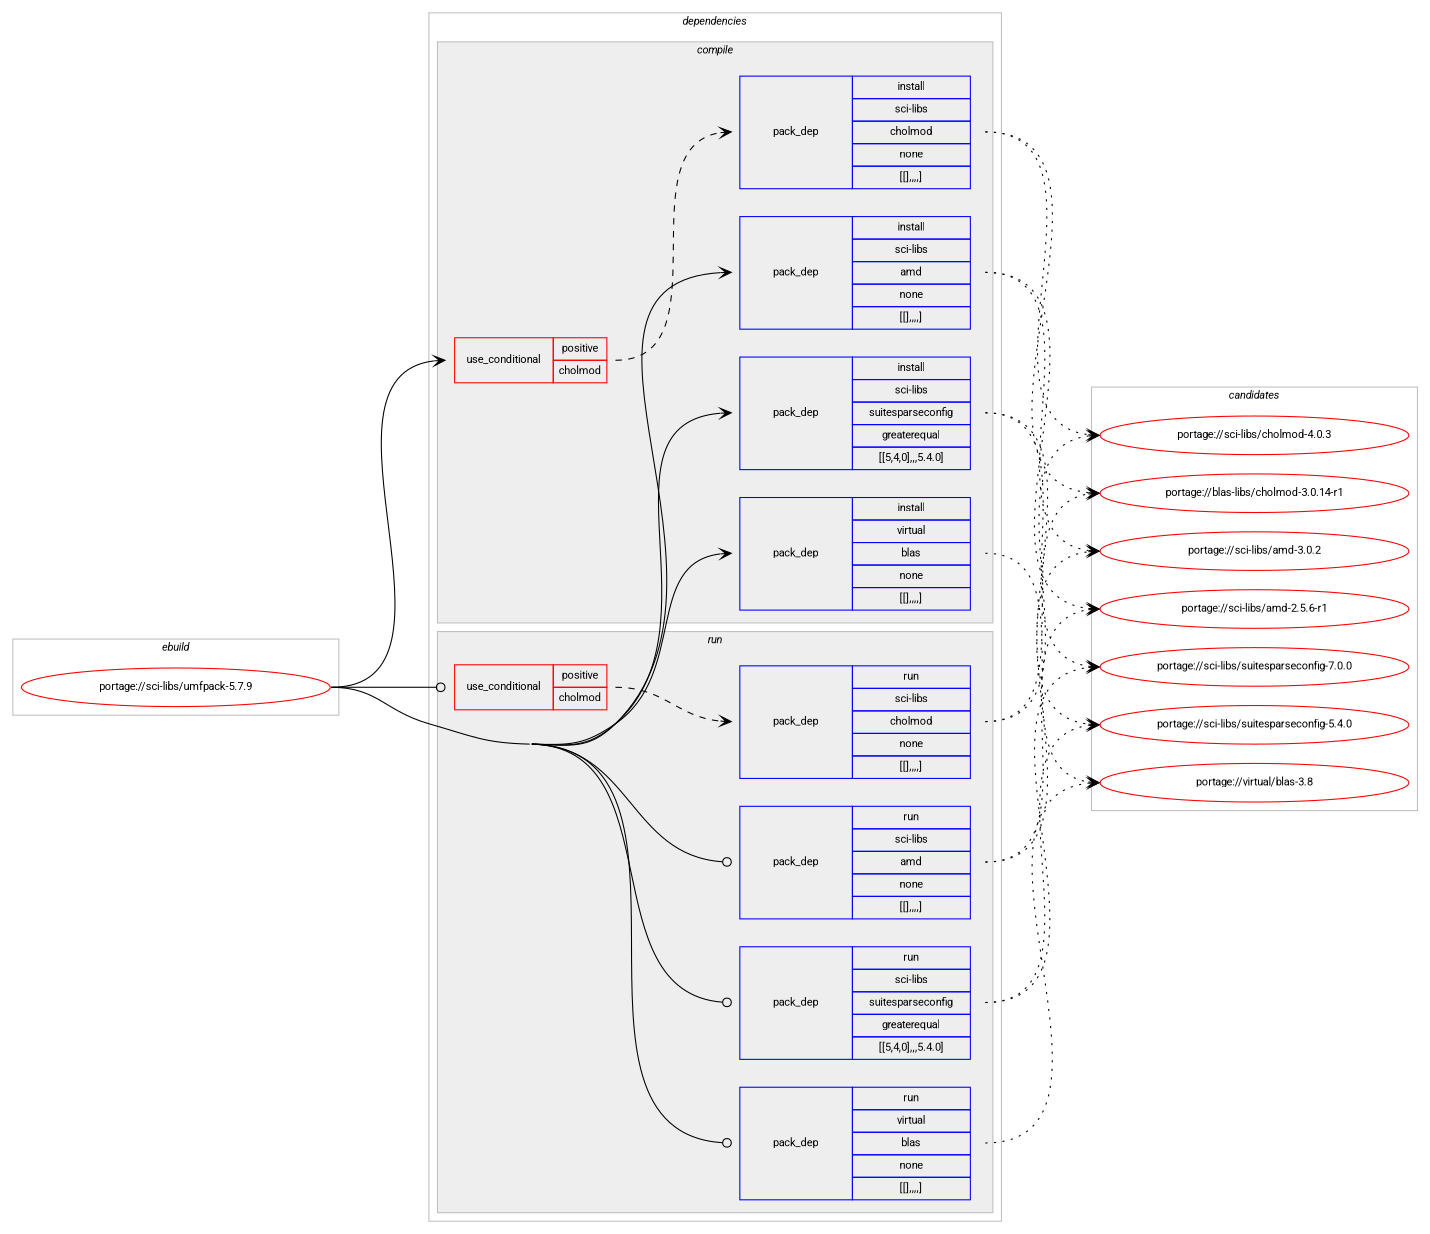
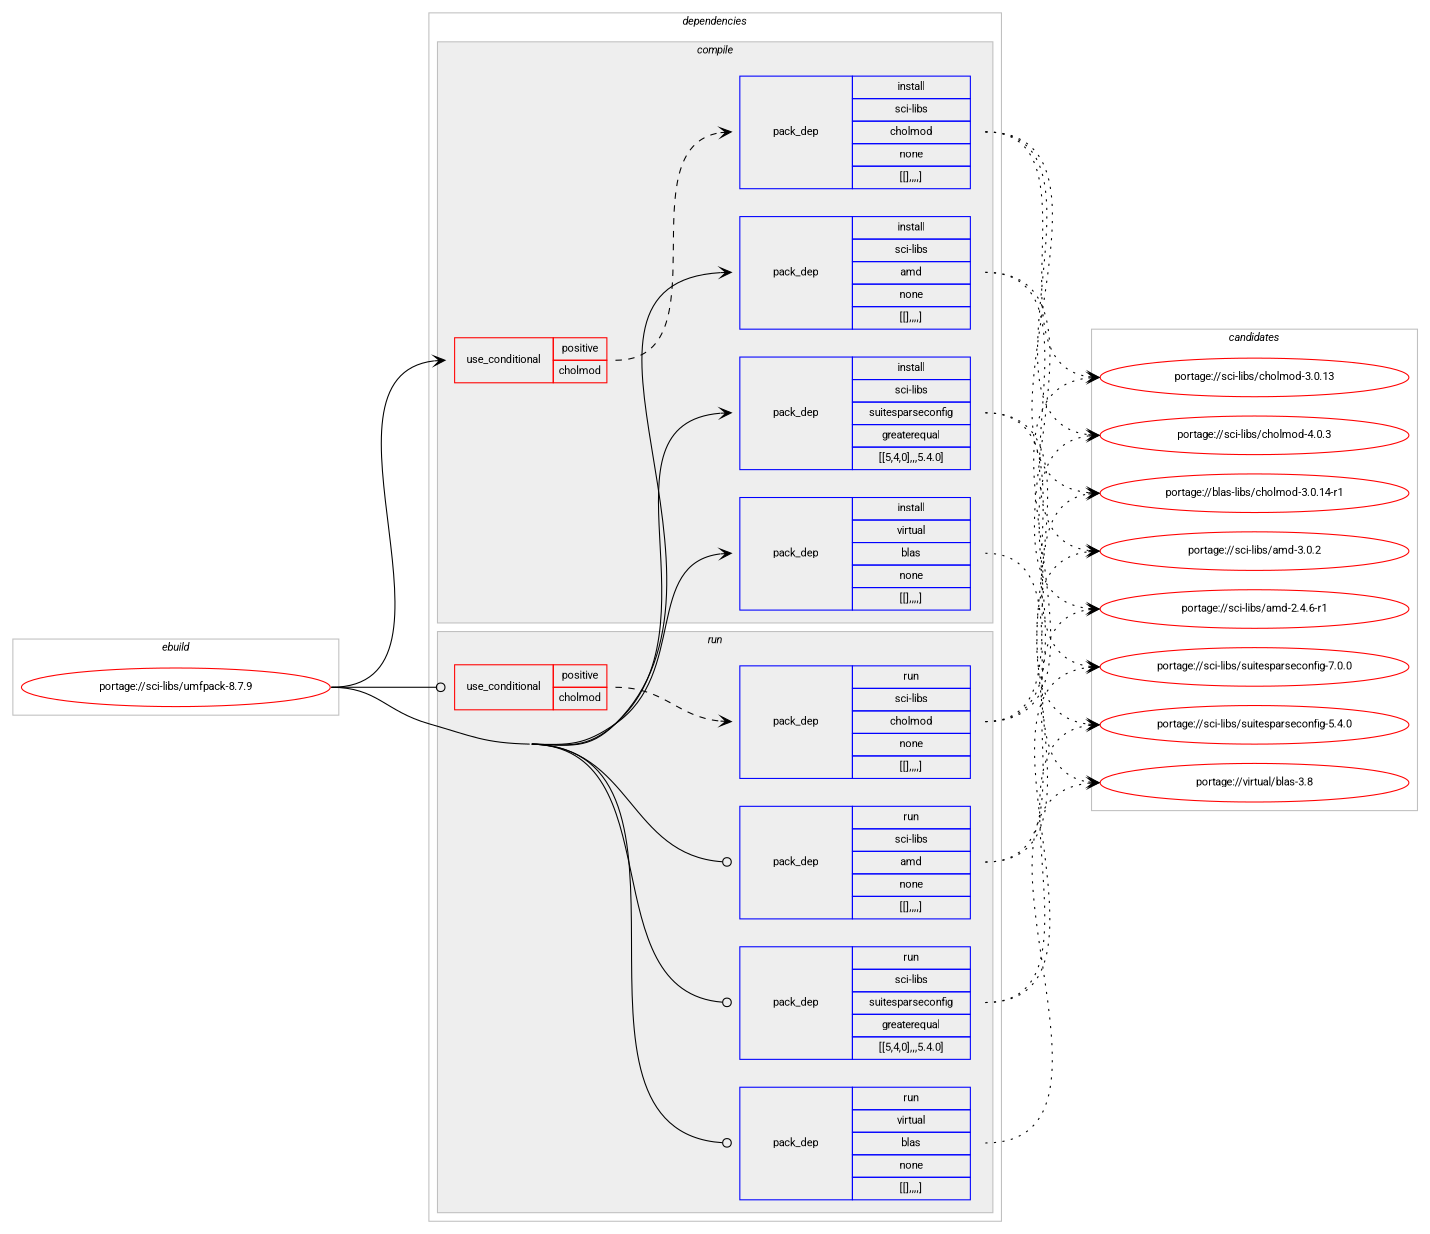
  digraph {
    compound=true
    concentrate=true
    fontname=Roboto
    fontsize=10
    newrank=true
    rankdir=LR
    ranksep=1.5
    node [color=red fontname=Roboto fontsize=10 shape=none]
    edge [arrowhead=vee fontname=Roboto headport=w style=dotted tailport=e weight=100]
-   n1 [label="portage://sci-libs/umfpack-5.7.9" width=4 shape=""]
+   n1 [label="portage://sci-libs/umfpack-8.7.9" width=4 shape=""]
    n2 [color=blue label=<<TABLE BORDER="0" CELLBORDER="1" CELLSPACING="0" CELLPADDING="4" WIDTH="220"><TR><TD ROWSPAN="6" CELLPADDING="30">pack_dep</TD></TR><TR><TD WIDTH="110">install</TD></TR><TR><TD>sci-libs</TD></TR><TR><TD>cholmod</TD></TR><TR><TD>none</TD></TR><TR><TD>[[],,,,]</TD></TR></TABLE>>]
    n3 [label=<<TABLE BORDER="0" CELLBORDER="1" CELLSPACING="0" CELLPADDING="4"><TR><TD ROWSPAN="3" CELLPADDING="10">use_conditional</TD></TR><TR><TD>positive</TD></TR><TR><TD>cholmod</TD></TR></TABLE>>]
    n4 [color=blue label=<<TABLE BORDER="0" CELLBORDER="1" CELLSPACING="0" CELLPADDING="4" WIDTH="220"><TR><TD ROWSPAN="6" CELLPADDING="30">pack_dep</TD></TR><TR><TD WIDTH="110">install</TD></TR><TR><TD>sci-libs</TD></TR><TR><TD>amd</TD></TR><TR><TD>none</TD></TR><TR><TD>[[],,,,]</TD></TR></TABLE>>]
    n5 [color=blue label=<<TABLE BORDER="0" CELLBORDER="1" CELLSPACING="0" CELLPADDING="4" WIDTH="220"><TR><TD ROWSPAN="6" CELLPADDING="30">pack_dep</TD></TR><TR><TD WIDTH="110">install</TD></TR><TR><TD>sci-libs</TD></TR><TR><TD>suitesparseconfig</TD></TR><TR><TD>greaterequal</TD></TR><TR><TD>[[5,4,0],,,5.4.0]</TD></TR></TABLE>>]
    n6 [color=blue label=<<TABLE BORDER="0" CELLBORDER="1" CELLSPACING="0" CELLPADDING="4" WIDTH="220"><TR><TD ROWSPAN="6" CELLPADDING="30">pack_dep</TD></TR><TR><TD WIDTH="110">install</TD></TR><TR><TD>virtual</TD></TR><TR><TD>blas</TD></TR><TR><TD>none</TD></TR><TR><TD>[[],,,,]</TD></TR></TABLE>>]
    n7 [color=blue label=<<TABLE BORDER="0" CELLBORDER="1" CELLSPACING="0" CELLPADDING="4" WIDTH="220"><TR><TD ROWSPAN="6" CELLPADDING="30">pack_dep</TD></TR><TR><TD WIDTH="110">run</TD></TR><TR><TD>sci-libs</TD></TR><TR><TD>cholmod</TD></TR><TR><TD>none</TD></TR><TR><TD>[[],,,,]</TD></TR></TABLE>>]
    n8 [label=<<TABLE BORDER="0" CELLBORDER="1" CELLSPACING="0" CELLPADDING="4"><TR><TD ROWSPAN="3" CELLPADDING="10">use_conditional</TD></TR><TR><TD>positive</TD></TR><TR><TD>cholmod</TD></TR></TABLE>>]
    n9 [color=blue label=<<TABLE BORDER="0" CELLBORDER="1" CELLSPACING="0" CELLPADDING="4" WIDTH="220"><TR><TD ROWSPAN="6" CELLPADDING="30">pack_dep</TD></TR><TR><TD WIDTH="110">run</TD></TR><TR><TD>sci-libs</TD></TR><TR><TD>amd</TD></TR><TR><TD>none</TD></TR><TR><TD>[[],,,,]</TD></TR></TABLE>>]
    n10 [color=blue label=<<TABLE BORDER="0" CELLBORDER="1" CELLSPACING="0" CELLPADDING="4" WIDTH="220"><TR><TD ROWSPAN="6" CELLPADDING="30">pack_dep</TD></TR><TR><TD WIDTH="110">run</TD></TR><TR><TD>sci-libs</TD></TR><TR><TD>suitesparseconfig</TD></TR><TR><TD>greaterequal</TD></TR><TR><TD>[[5,4,0],,,5.4.0]</TD></TR></TABLE>>]
    n11 [color=blue label=<<TABLE BORDER="0" CELLBORDER="1" CELLSPACING="0" CELLPADDING="4" WIDTH="220"><TR><TD ROWSPAN="6" CELLPADDING="30">pack_dep</TD></TR><TR><TD WIDTH="110">run</TD></TR><TR><TD>virtual</TD></TR><TR><TD>blas</TD></TR><TR><TD>none</TD></TR><TR><TD>[[],,,,]</TD></TR></TABLE>>]
    n12 [label="portage://sci-libs/cholmod-4.0.3" width=4 shape=""]
    n13 [label="portage://blas-libs/cholmod-3.0.14-r1" width=4 shape=""]
+   n14 [label="portage://sci-libs/cholmod-3.0.13" width=4 shape=""]
    n15 [label="portage://sci-libs/amd-3.0.2" width=4 shape=""]
-   n16 [label="portage://sci-libs/amd-2.5.6-r1" width=4 shape=""]
+   n16 [label="portage://sci-libs/amd-2.4.6-r1" width=4 shape=""]
    n17 [label="portage://sci-libs/suitesparseconfig-7.0.0" width=4 shape=""]
    n18 [label="portage://sci-libs/suitesparseconfig-5.4.0" width=4 shape=""]
    n19 [label="portage://virtual/blas-3.8" width=4 shape=""]
    subgraph cluster_1 {
      color=gray
      label=<<i>ebuild</i>>
      n1
    }
    subgraph cluster_2 {
      color=gray
      label=<<i>dependencies</i>>
      subgraph cluster_3 {
        color=gray
        fillcolor="#eeeeee"
        label=<<i>compile</i>>
        style=filled
        subgraph sub_4 {
          color=gray
          fillcolor="#eeeeee"
          label=<<i>compile</i>>
          style=filled
          n3
          subgraph sub_5 {
            color=gray
            fillcolor="#eeeeee"
            label=<<i>compile</i>>
            style=filled
            n2
          }
        }
        subgraph sub_6 {
          color=gray
          fillcolor="#eeeeee"
          label=<<i>compile</i>>
          style=filled
          n4
        }
        subgraph sub_7 {
          color=gray
          fillcolor="#eeeeee"
          label=<<i>compile</i>>
          style=filled
          n5
        }
        subgraph sub_8 {
          color=gray
          fillcolor="#eeeeee"
          label=<<i>compile</i>>
          style=filled
          n6
        }
      }
      subgraph cluster_9 {
        color=gray
        fillcolor="#eeeeee"
        label=<<i>compile and run</i>>
        style=filled
      }
      subgraph cluster_10 {
        color=gray
        fillcolor="#eeeeee"
        label=<<i>run</i>>
        style=filled
        subgraph sub_11 {
          color=gray
          fillcolor="#eeeeee"
          label=<<i>run</i>>
          style=filled
          n8
          subgraph sub_12 {
            color=gray
            fillcolor="#eeeeee"
            label=<<i>run</i>>
            style=filled
            n7
          }
        }
        subgraph sub_13 {
          color=gray
          fillcolor="#eeeeee"
          label=<<i>run</i>>
          style=filled
          n9
        }
        subgraph sub_14 {
          color=gray
          fillcolor="#eeeeee"
          label=<<i>run</i>>
          style=filled
          n10
        }
        subgraph sub_15 {
          color=gray
          fillcolor="#eeeeee"
          label=<<i>run</i>>
          style=filled
          n11
        }
      }
    }
    subgraph cluster_16 {
      color=gray
      label=<<i>candidates</i>>
      rank=same
      subgraph sub_17 {
        color=black
        label=<<i>candidates</i>>
        nodesep=1
        rank=same
        n12
        n13
+       n14
      }
      subgraph sub_18 {
        color=black
        label=<<i>candidates</i>>
        nodesep=1
        rank=same
        n15
        n16
      }
      subgraph sub_19 {
        color=black
        label=<<i>candidates</i>>
        nodesep=1
        rank=same
        n17
        n18
      }
      subgraph sub_20 {
        color=black
        label=<<i>candidates</i>>
        nodesep=1
        rank=same
        n19
      }
      subgraph sub_21 {
        color=black
        label=<<i>candidates</i>>
        nodesep=1
        rank=same
        n12
        n13
+       n14
      }
      subgraph sub_22 {
        color=black
        label=<<i>candidates</i>>
        nodesep=1
        rank=same
        n15
        n16
      }
      subgraph sub_23 {
        color=black
        label=<<i>candidates</i>>
        nodesep=1
        rank=same
        n17
        n18
      }
      subgraph sub_24 {
        color=black
        label=<<i>candidates</i>>
        nodesep=1
        rank=same
        n19
      }
    }
    n1 -> n3 [style=solid weight=20]
    n1 -> n4 [style=solid weight=20]
    n1 -> n5 [style=solid weight=20]
    n1 -> n6 [style=solid weight=20]
    n1 -> n8 [arrowhead=odot style=solid weight=20]
    n1 -> n9 [arrowhead=odot style=solid weight=20]
    n1 -> n10 [arrowhead=odot style=solid weight=20]
    n1 -> n11 [arrowhead=odot style=solid weight=20]
    n2 -> n12
    n2 -> n13
+   n2 -> n14
    n3 -> n2 [style=dashed weight=20]
    n4 -> n15
    n4 -> n16
    n5 -> n17
    n5 -> n18
    n6 -> n19
    n7 -> n12
    n7 -> n13
+   n7 -> n14
    n8 -> n7 [style=dashed weight=20]
    n9 -> n15
    n9 -> n16
    n10 -> n17
    n10 -> n18
    n11 -> n19
  }
